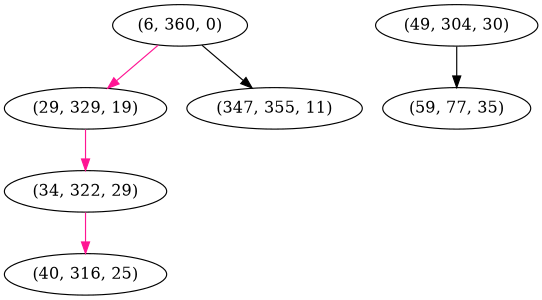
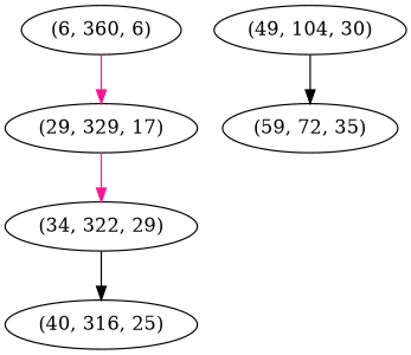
  digraph {
    edge [color=deeppink]
-   "(6, 360, 6)" [label="(6, 360, 0)"]
-   "(29, 329, 17)" [label="(29, 329, 19)"]
-   "(347, 355, 11)"
+   "(6, 360, 6)"
+   "(29, 329, 17)"
    n4 [label="(34, 322, 29)"]
    "(40, 316, 25)"
-   "(49, 304, 30)"
-   "(59, 77, 35)"
+   "(49, 304, 30)" [label="(49, 104, 30)"]
+   "(59, 77, 35)" [label="(59, 72, 35)"]
    "(6, 360, 6)" -> "(29, 329, 17)"
-   "(6, 360, 6)" -> "(347, 355, 11)" [color=black]
    "(29, 329, 17)" -> n4
-   n4 -> "(40, 316, 25)"
+   n4 -> "(40, 316, 25)" [color=black]
    "(49, 304, 30)" -> "(59, 77, 35)" [color=black]
  }
